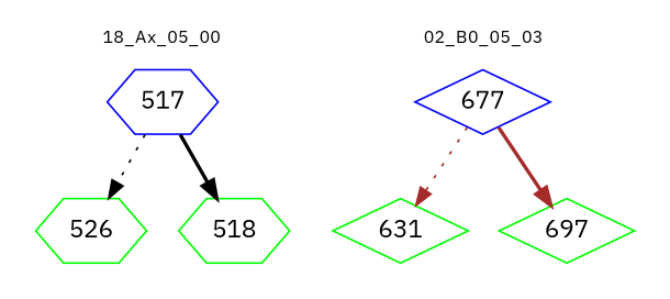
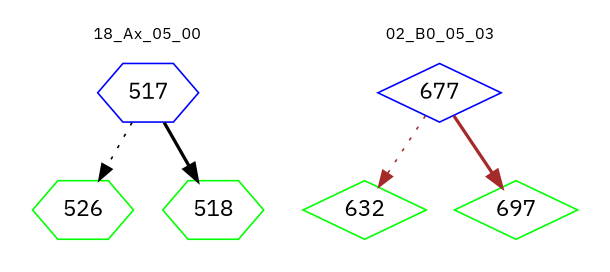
  digraph {
    fontname="IBM Plex Sans"
    node [color=green fontname="IBM Plex Sans" shape=hexagon]
    edge [color=black fontname="IBM Plex Sans" style=dotted]
    n1 [color=blue label=517]
    n2 [label=526]
    n3 [label=518]
    n4 [color=blue label=677 shape=diamond]
-   n5 [label=631 shape=diamond]
+   n5 [label=632 shape=diamond]
    n6 [label=697 shape=diamond]
    subgraph cluster_1 {
      color=white
      fontsize=10
      label="18_Ax_05_00"
      n1
      n2
      n3
    }
    subgraph cluster_2 {
      color=white
      fontsize=10
      label="02_B0_05_03"
      n4
      n5
      n6
    }
    n1 -> n2
    n1 -> n3 [style=bold]
    n4 -> n5 [color=brown]
    n4 -> n6 [color=brown style=bold]
  }
